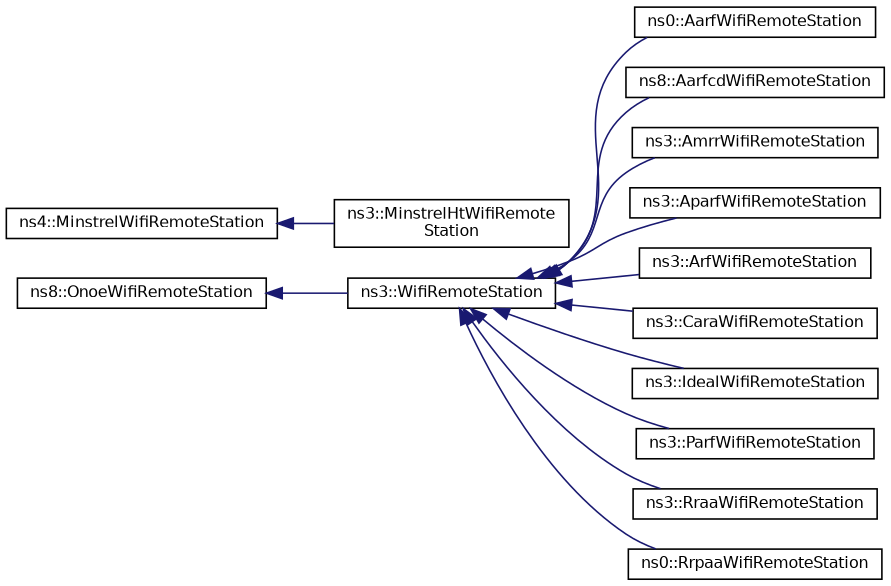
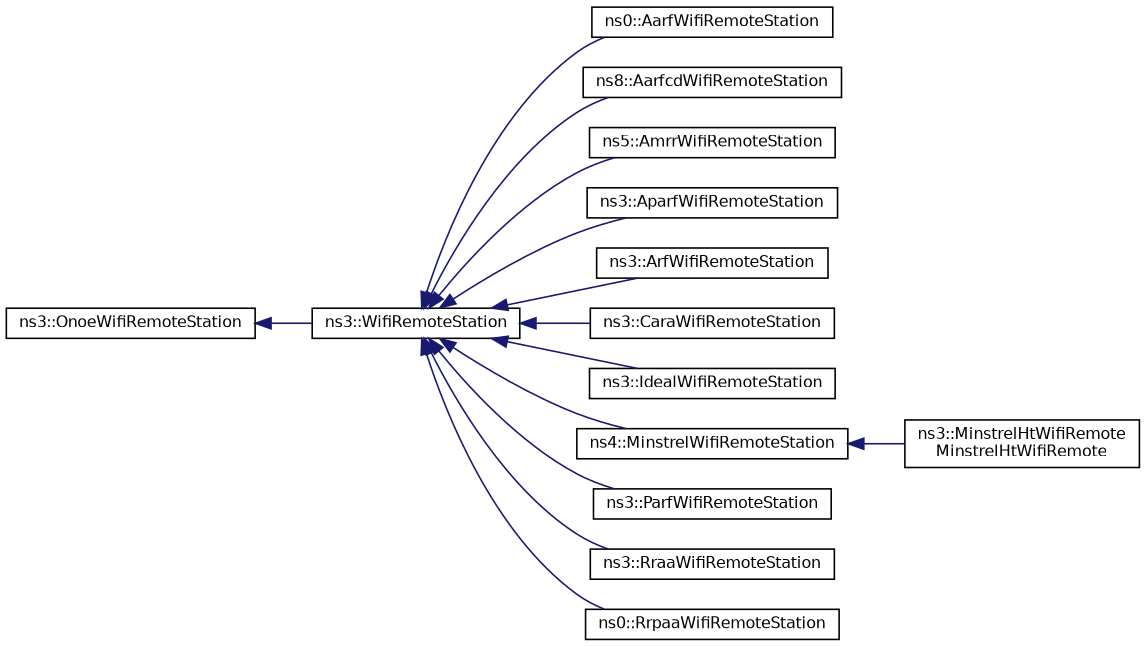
  digraph {
    rankdir=LR
    node [color=black fillcolor=white fontname=Helvetica fontsize=10 shape=record style=filled]
    edge [color=midnightblue dir=back fontname=Helvetica fontsize=10 labelfontname=Helvetica labelfontsize=10 style=solid]
    n1 [height=0.2 label="ns3::WifiRemoteStation" width=0.4]
    n2 [height=0.2 label="ns0::AarfWifiRemoteStation" width=0.4]
    n3 [height=0.2 label="ns8::AarfcdWifiRemoteStation" width=0.4]
-   n4 [height=0.2 label="ns3::AmrrWifiRemoteStation" width=0.4]
+   n4 [height=0.2 label="ns5::AmrrWifiRemoteStation" width=0.4]
    n5 [height=0.2 label="ns3::AparfWifiRemoteStation" width=0.4]
    n6 [height=0.2 label="ns3::ArfWifiRemoteStation" width=0.4]
    n7 [height=0.2 label="ns3::CaraWifiRemoteStation" width=0.4]
    n8 [height=0.2 label="ns3::IdealWifiRemoteStation" width=0.4]
    n9 [height=0.2 label="ns4::MinstrelWifiRemoteStation" width=0.4]
    n10 [height=0.2 label="ns3::ParfWifiRemoteStation" width=0.4]
    n11 [height=0.2 label="ns3::RraaWifiRemoteStation" width=0.4]
    n12 [height=0.2 label="ns0::RrpaaWifiRemoteStation" width=0.4]
-   n13 [height=0.2 label="ns3::MinstrelHtWifiRemote\lStation" width=0.4]
-   n14 [height=0.2 label="ns8::OnoeWifiRemoteStation" width=0.4]
+   n13 [height=0.2 label="ns3::MinstrelHtWifiRemote\lMinstrelHtWifiRemote" width=0.4]
+   n14 [height=0.2 label="ns3::OnoeWifiRemoteStation" width=0.4]
    n1 -> n2
    n1 -> n3
    n1 -> n4
    n1 -> n5
    n1 -> n6
    n1 -> n7
    n1 -> n8
+   n1 -> n9
    n1 -> n10
    n1 -> n11
    n1 -> n12
    n9 -> n13
    n14 -> n1
  }
